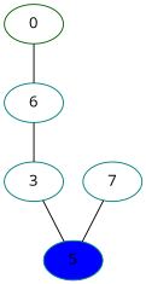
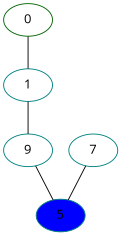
  graph {
    fontname="Open Sans"
    node [color=teal fontname="Open Sans"]
    edge [fontname="Open Sans"]
    0 [color=darkgreen]
-   1 [label=6]
-   3
+   1
+   3 [label=9]
    5 [fillcolor=blue style=filled]
    n5 [label=7]
    0 -- 1
    1 -- 3
    3 -- 5
    n5 -- 5
  }
